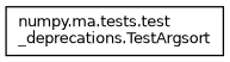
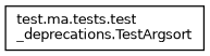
  digraph {
    rankdir=LR
-   n1 [color=black fillcolor=white fontname=Helvetica fontsize=10 height=0.2 label="numpy.ma.tests.test\l_deprecations.TestArgsort" shape=record style=filled width=0.4]
+   n1 [color=black fillcolor=white fontname=Helvetica fontsize=10 height=0.2 label="test.ma.tests.test\l_deprecations.TestArgsort" shape=record style=filled width=0.4]
  }
